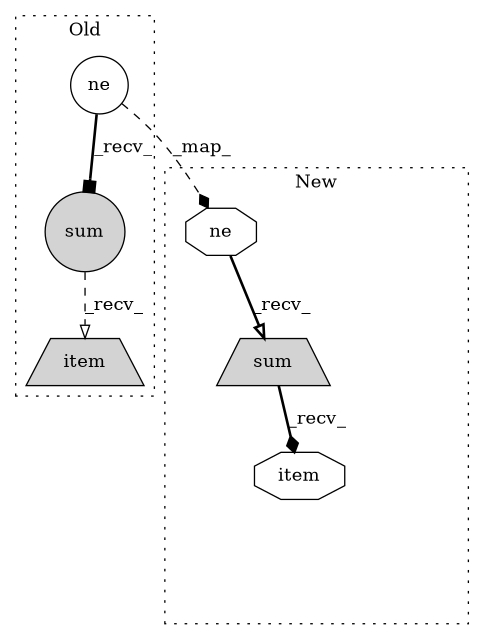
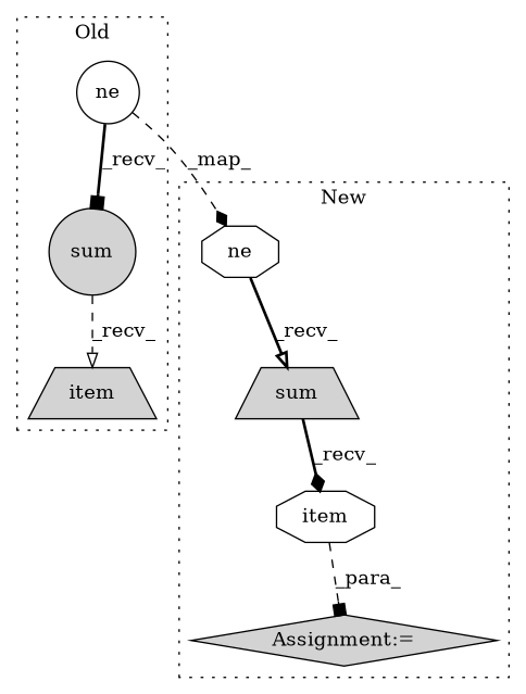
  digraph {
    node [a=32 l=5 shape=circle style=filled fillcolor=lightgrey]
    edge [style=dashed arrowhead=onormal]
    n1 [label=sum s=2084]
    n2 [l=6 label=item s=2090 shape=trapezium]
    n3 [l="3,1" label=ne s="2054,2082" fillcolor=white]
    n4 [l=6 label=item s=2186 shape=octagon fillcolor=white]
+   n5 [a=7 l=1 label="Assignment:=" s=2167 shape=diamond]
    n6 [label=sum s=2180 shape=trapezium]
    n7 [l="3,1" label=ne s="2124,2152" shape=octagon fillcolor=white]
    subgraph cluster_1 {
      label=Old
      style=dotted
      n1
      n2
      n3
    }
    subgraph cluster_2 {
      label=New
      style=dotted
      n4
+     n5
      n6
      n7
    }
    n1 -> n2 [label=_recv_]
    n3 -> n1 [label=_recv_ style=bold arrowhead=box]
    n3 -> n7 [label=_map_ arrowhead=diamond]
+   n4 -> n5 [label=_para_ arrowhead=box]
    n6 -> n4 [label=_recv_ style=bold arrowhead=diamond]
    n7 -> n6 [label=_recv_ style=bold]
  }
